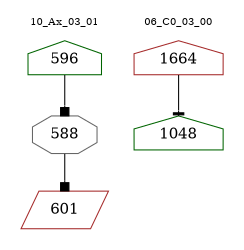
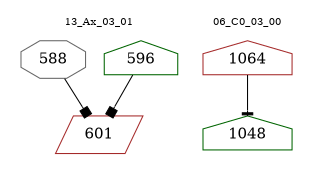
  digraph {
    node [color=darkgreen shape=house]
    edge [arrowhead=box color=black]
    n1 [label=596]
    n2 [color=gray40 label=588 shape=octagon]
    n3 [color=brown label=601 shape=parallelogram]
-   n4 [color=brown label=1664]
+   n4 [color=brown label=1064]
    n5 [label=1048]
    subgraph cluster_1 {
      color=white
      fontsize=10
-     label="10_Ax_03_01"
+     label="13_Ax_03_01"
      n1
      n2
      n3
    }
    subgraph cluster_2 {
      color=white
      fontsize=10
      label="06_C0_03_00"
      n4
      n5
    }
-   n1 -> n2
+   n1 -> n3
    n2 -> n3
    n4 -> n5 [arrowhead=tee]
  }
